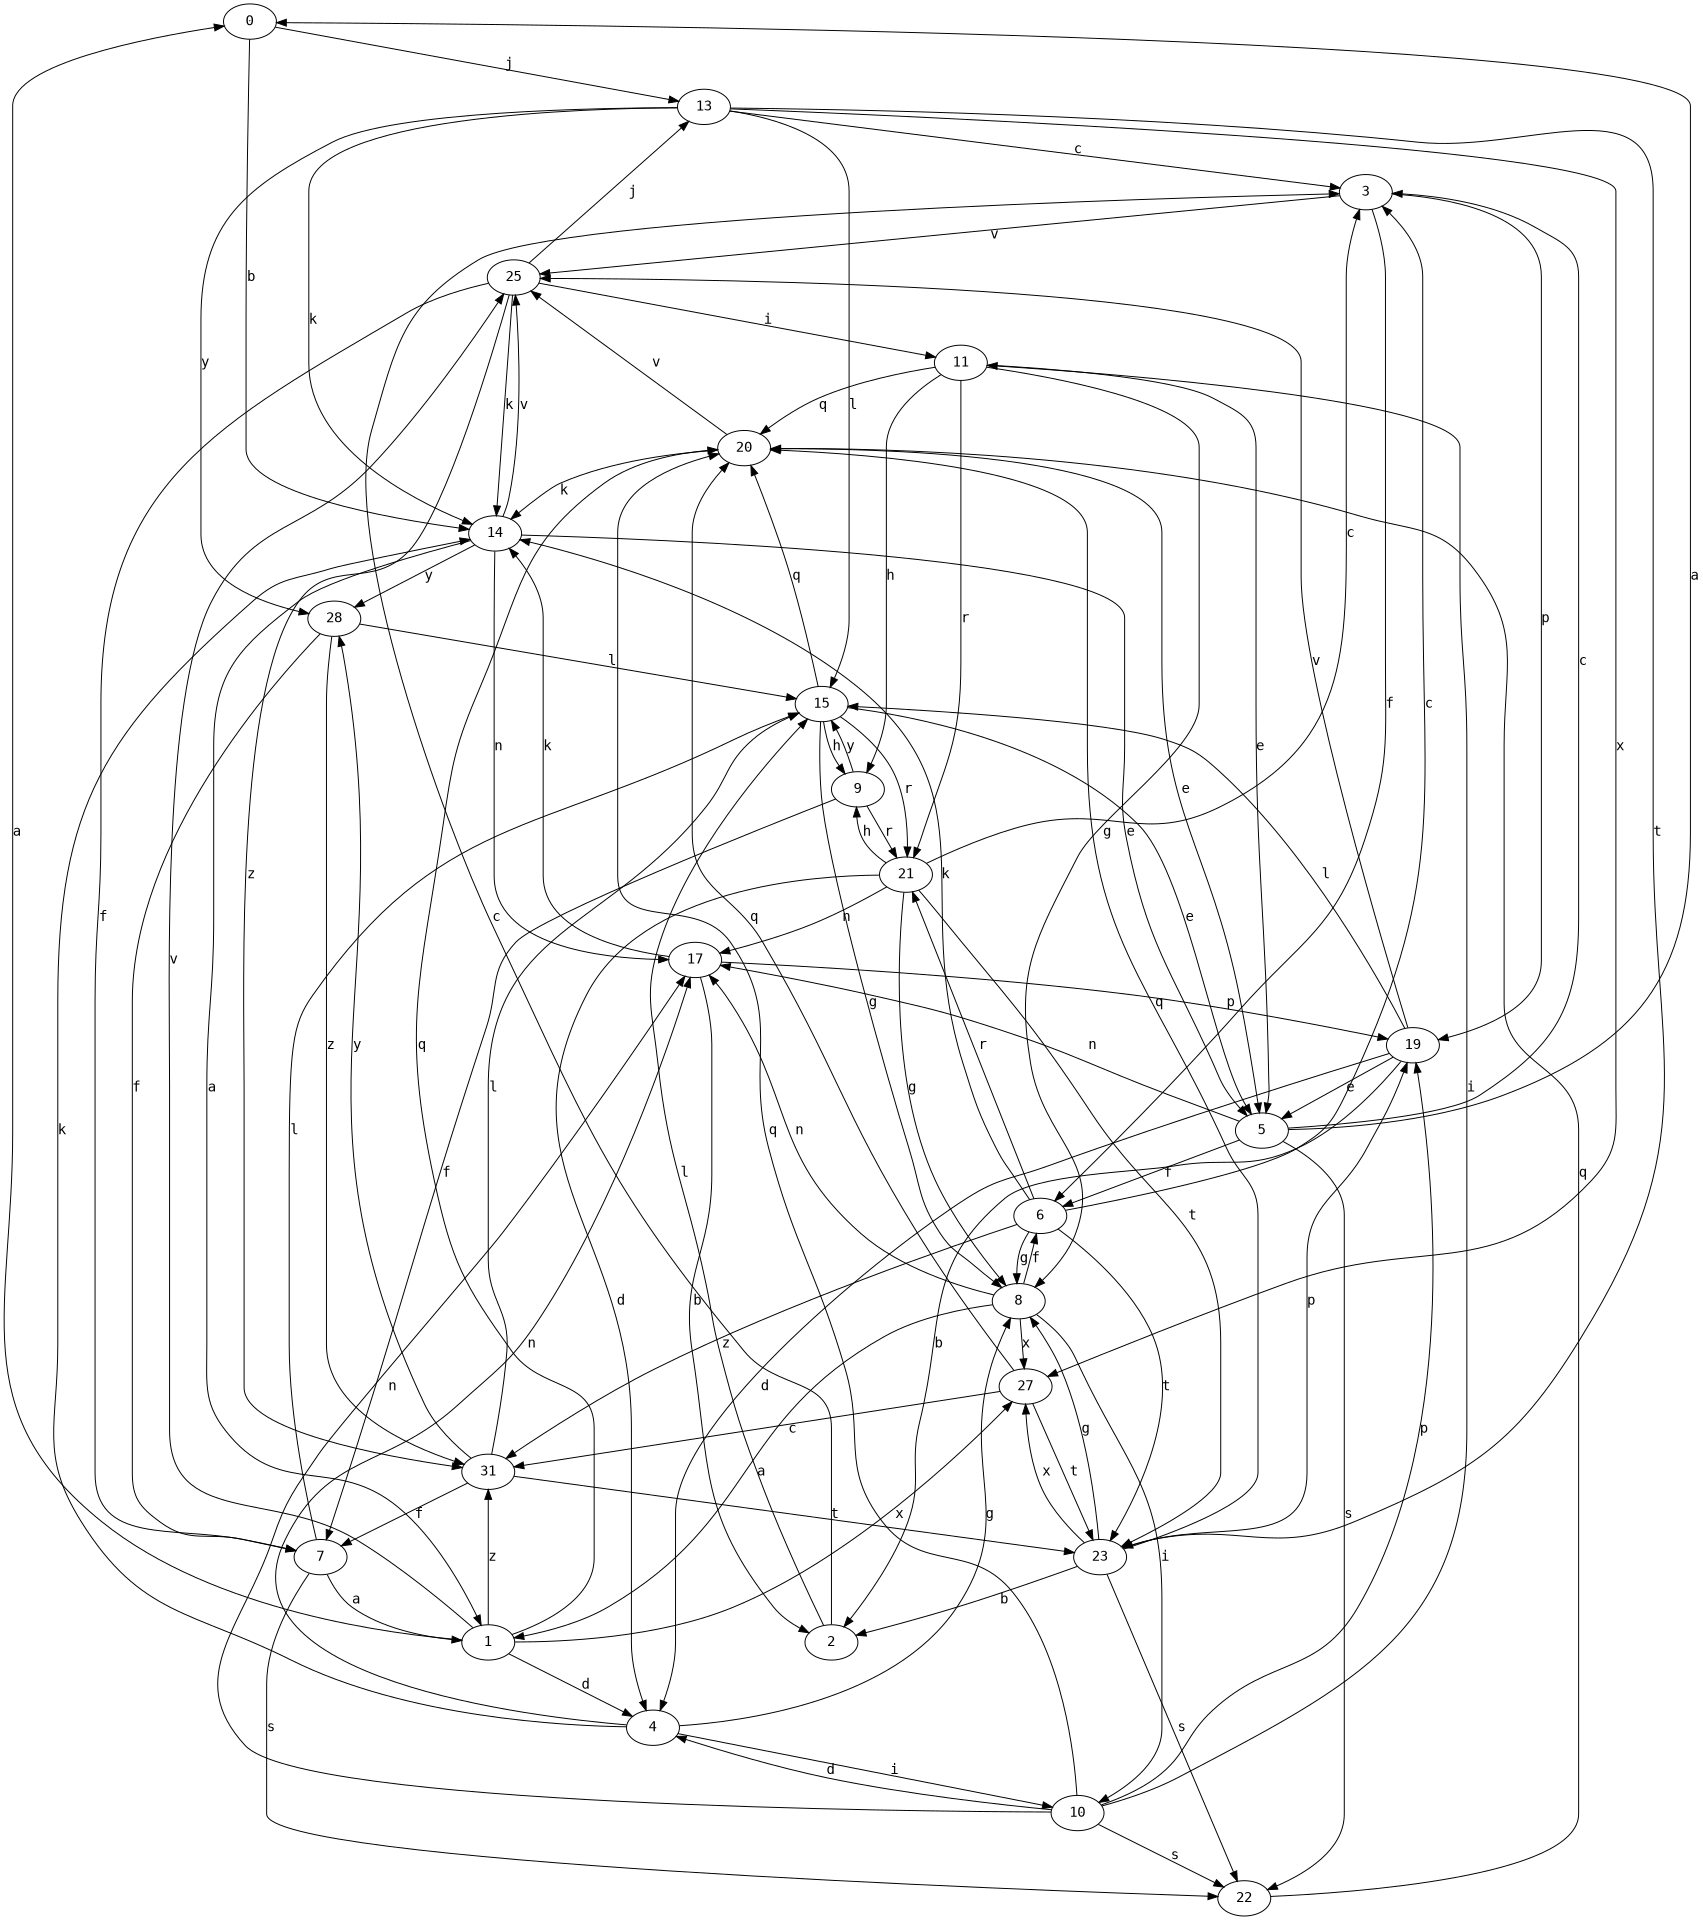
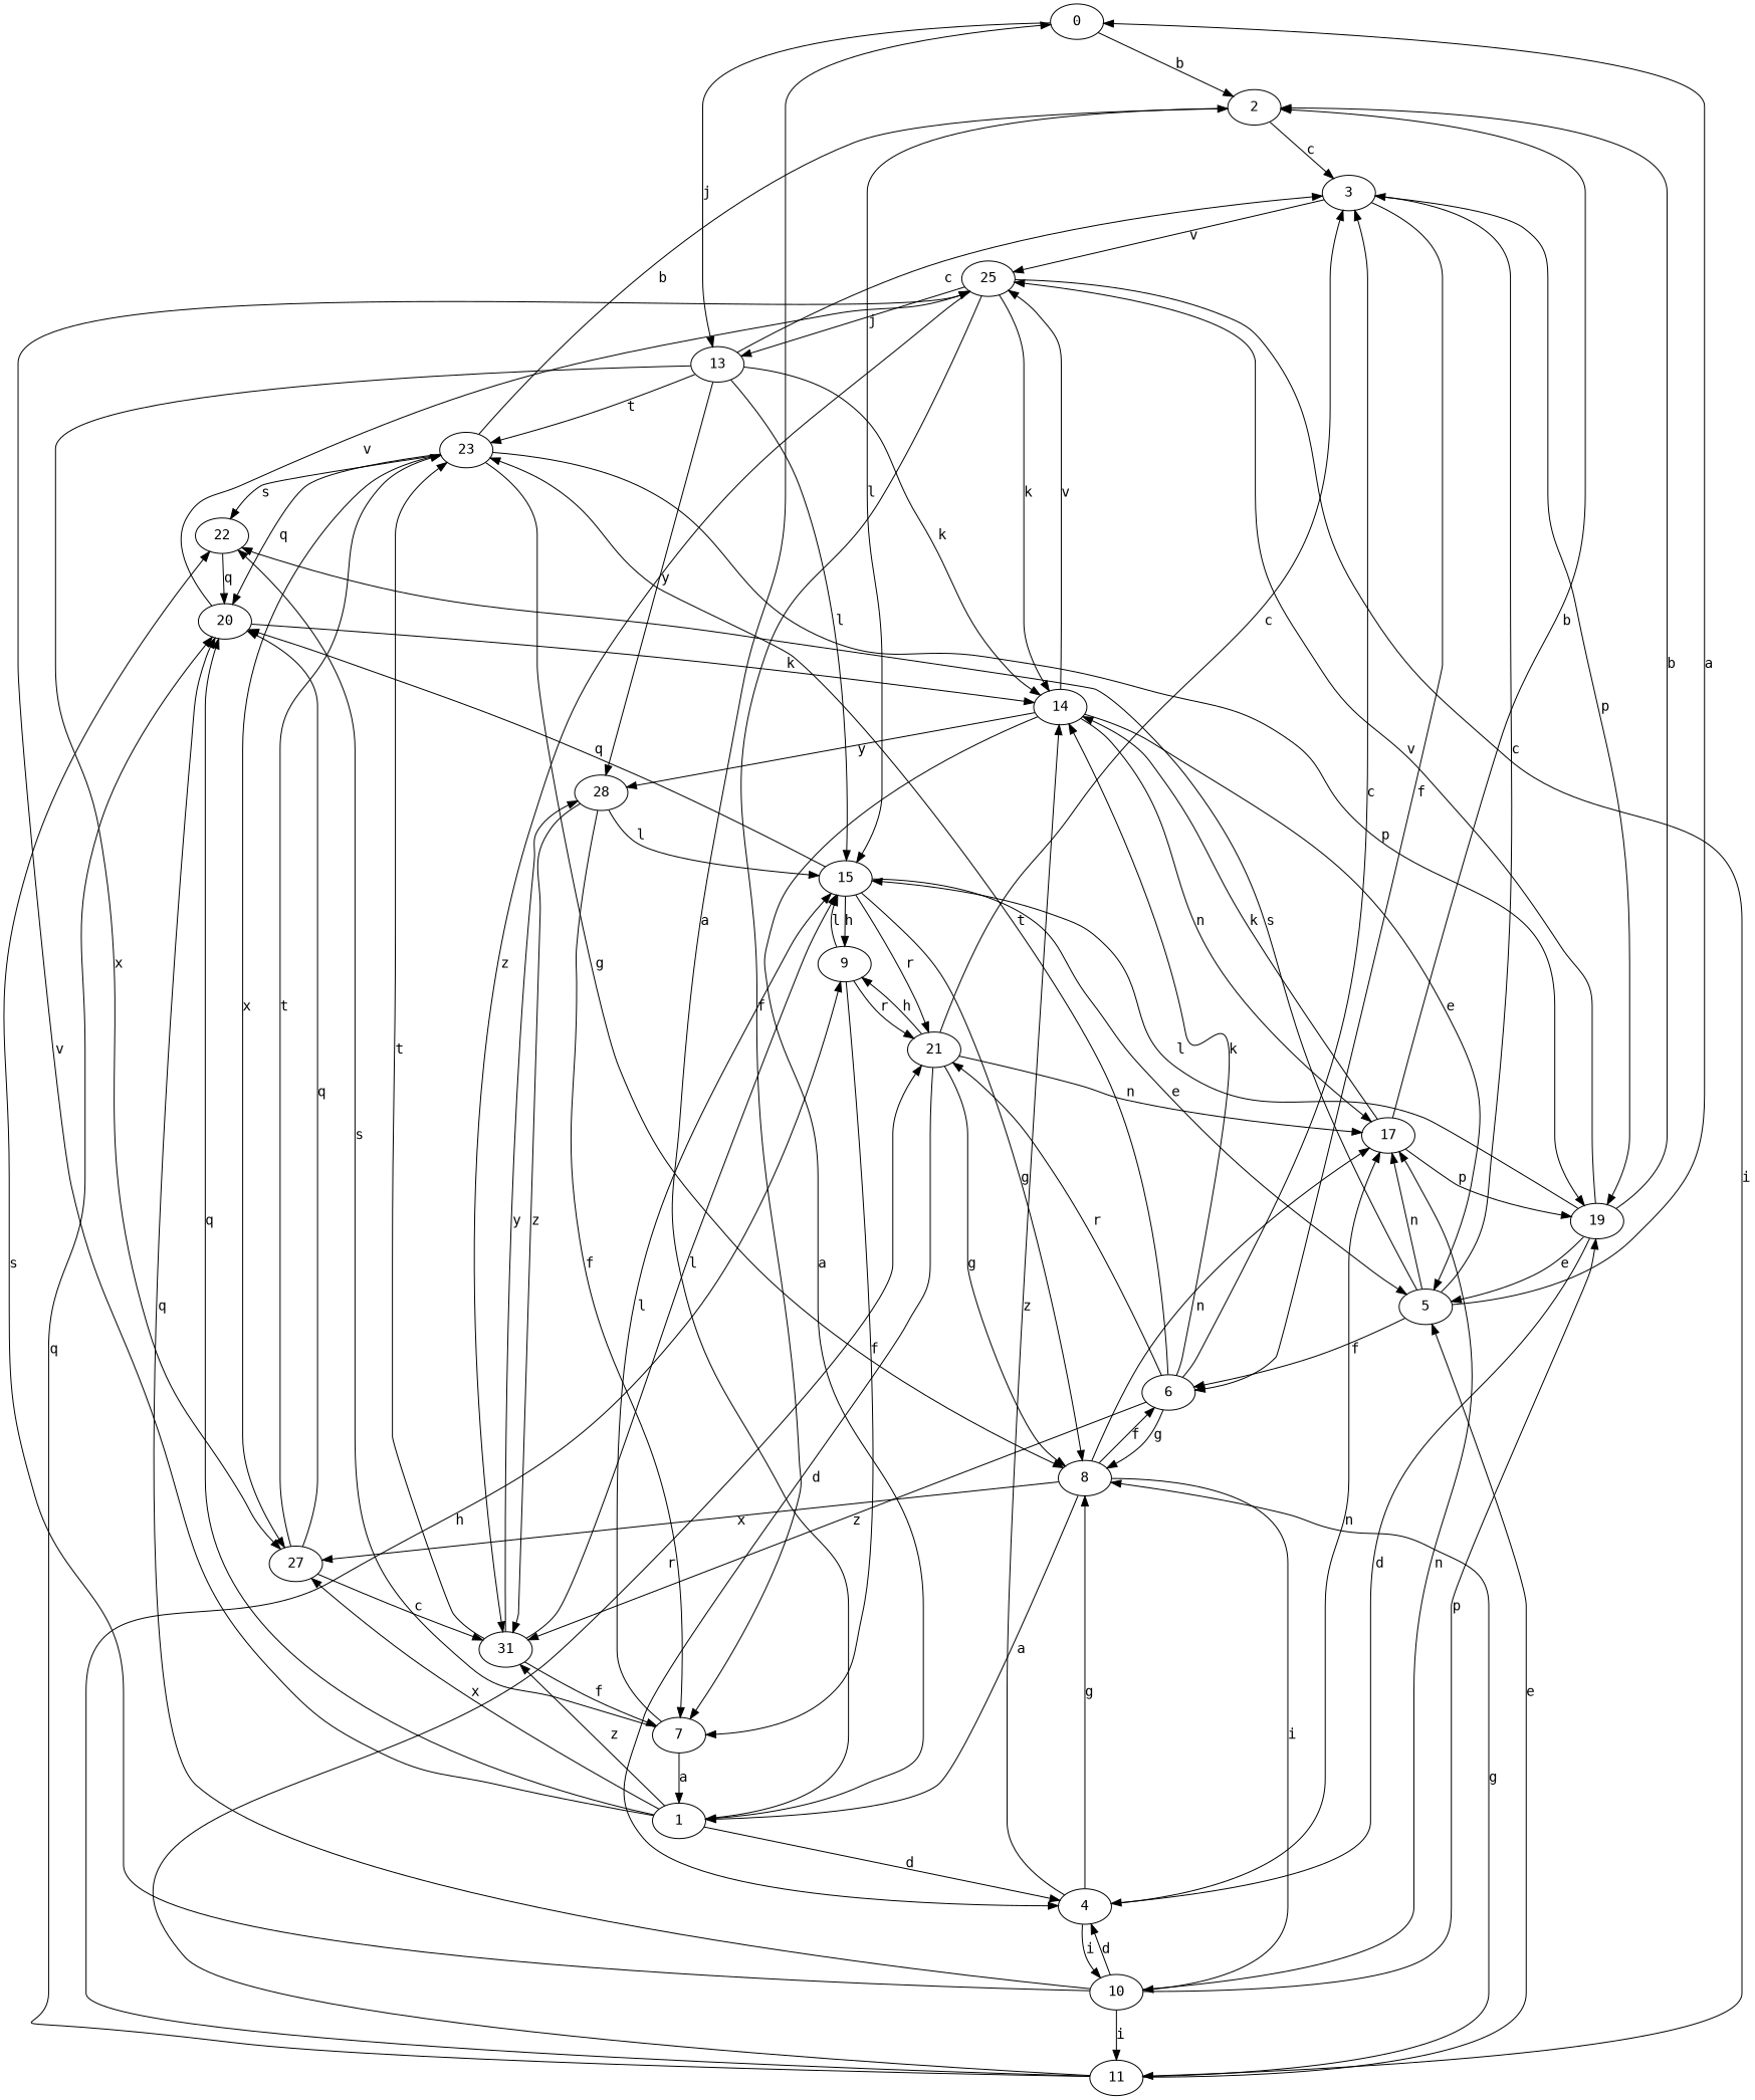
  strict digraph {
    fontname="DejaVu Sans Mono"
    node [fontname="DejaVu Sans Mono"]
    edge [fontname="DejaVu Sans Mono"]
    0
    2
    13
    3
    15
    27
    14
    28
    23
    1
    4
    20
    25
    31
    8
    10
    17
    5
    7
    11
    6
    19
    21
    9
    22
-   0 -> 14 [label=b]
+   0 -> 2 [label=b]
    0 -> 13 [label=j]
    2 -> 3 [label=c]
    2 -> 15 [label=l]
    13 -> 3 [label=c]
    13 -> 15 [label=l]
    13 -> 27 [label=x]
    13 -> 14 [label=k]
    13 -> 28 [label=y]
    13 -> 23 [label=t]
    3 -> 25 [label=v]
    3 -> 6 [label=f]
    3 -> 19 [label=p]
    15 -> 20 [label=q]
    15 -> 8 [label=g]
    15 -> 5 [label=e]
    15 -> 21 [label=r]
    15 -> 9 [label=h]
    27 -> 23 [label=t]
    27 -> 20 [label=q]
    27 -> 31 [label=c]
    14 -> 28 [label=y]
    14 -> 1 [label=a]
    14 -> 25 [label=v]
    14 -> 17 [label=n]
    14 -> 5 [label=e]
    28 -> 15 [label=l]
    28 -> 31 [label=z]
    28 -> 7 [label=f]
    23 -> 2 [label=b]
    23 -> 27 [label=x]
    23 -> 20 [label=q]
    23 -> 8 [label=g]
    23 -> 19 [label=p]
    23 -> 22 [label=s]
    1 -> 0 [label=a]
    1 -> 27 [label=x]
    1 -> 4 [label=d]
    1 -> 20 [label=q]
    1 -> 25 [label=v]
    1 -> 31 [label=z]
-   4 -> 14 [label=k]
+   4 -> 14 [label=z]
    4 -> 8 [label=g]
    4 -> 10 [label=i]
    4 -> 17 [label=n]
    20 -> 14 [label=k]
    20 -> 25 [label=v]
-   20 -> 5 [label=e]
    25 -> 13 [label=j]
    25 -> 14 [label=k]
    25 -> 31 [label=z]
    25 -> 7 [label=f]
    25 -> 11 [label=i]
    31 -> 15 [label=l]
    31 -> 28 [label=y]
    31 -> 23 [label=t]
    31 -> 7 [label=f]
    8 -> 27 [label=x]
    8 -> 1 [label=a]
    8 -> 10 [label=i]
    8 -> 17 [label=n]
    8 -> 6 [label=f]
    10 -> 4 [label=d]
    10 -> 20 [label=q]
    10 -> 17 [label=n]
    10 -> 11 [label=i]
    10 -> 19 [label=p]
    10 -> 22 [label=s]
    17 -> 2 [label=b]
    17 -> 14 [label=k]
    17 -> 19 [label=p]
    5 -> 0 [label=a]
    5 -> 3 [label=c]
    5 -> 17 [label=n]
    5 -> 6 [label=f]
    5 -> 22 [label=s]
    7 -> 15 [label=l]
    7 -> 1 [label=a]
    7 -> 22 [label=s]
    11 -> 20 [label=q]
    11 -> 8 [label=g]
    11 -> 5 [label=e]
    11 -> 21 [label=r]
    11 -> 9 [label=h]
    6 -> 3 [label=c]
    6 -> 14 [label=k]
    6 -> 23 [label=t]
    6 -> 31 [label=z]
    6 -> 8 [label=g]
    6 -> 21 [label=r]
    19 -> 2 [label=b]
    19 -> 15 [label=l]
    19 -> 4 [label=d]
    19 -> 25 [label=v]
    19 -> 5 [label=e]
    21 -> 3 [label=c]
-   21 -> 23 [label=t]
    21 -> 4 [label=d]
    21 -> 8 [label=g]
    21 -> 17 [label=n]
    21 -> 9 [label=h]
-   9 -> 15 [label=y]
+   9 -> 15 [label=l]
    9 -> 7 [label=f]
    9 -> 21 [label=r]
    22 -> 20 [label=q]
  }
